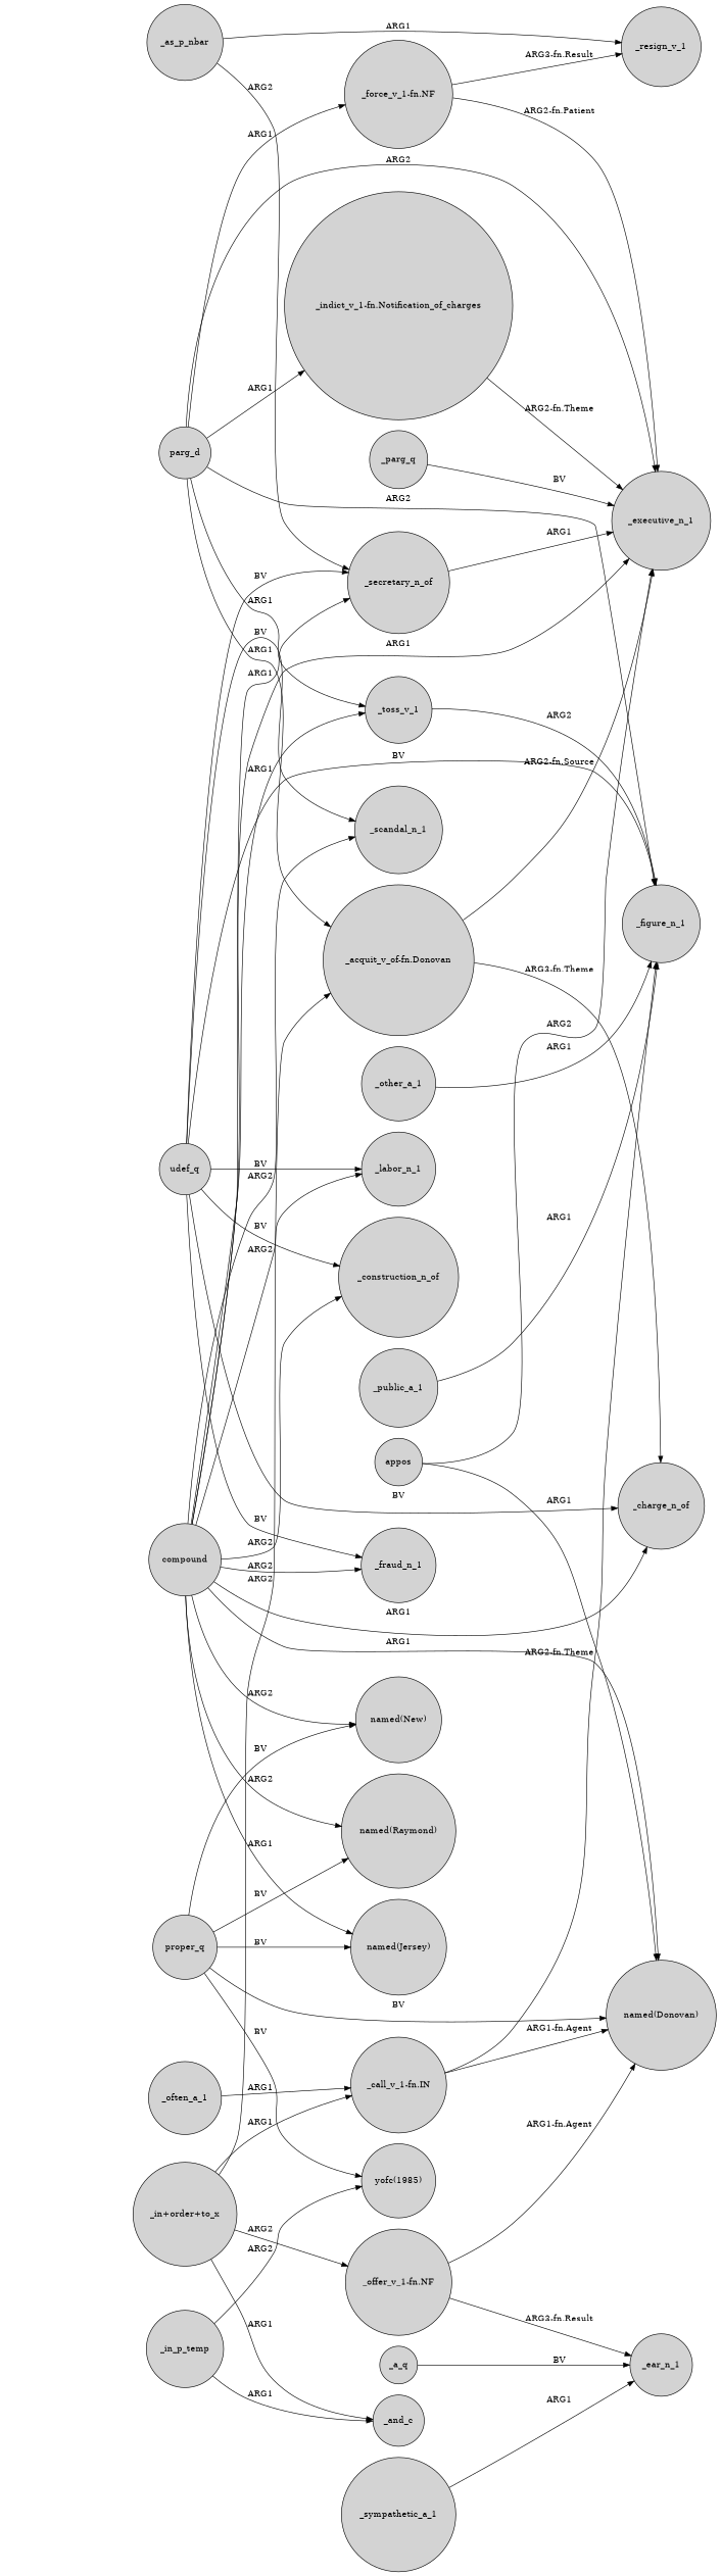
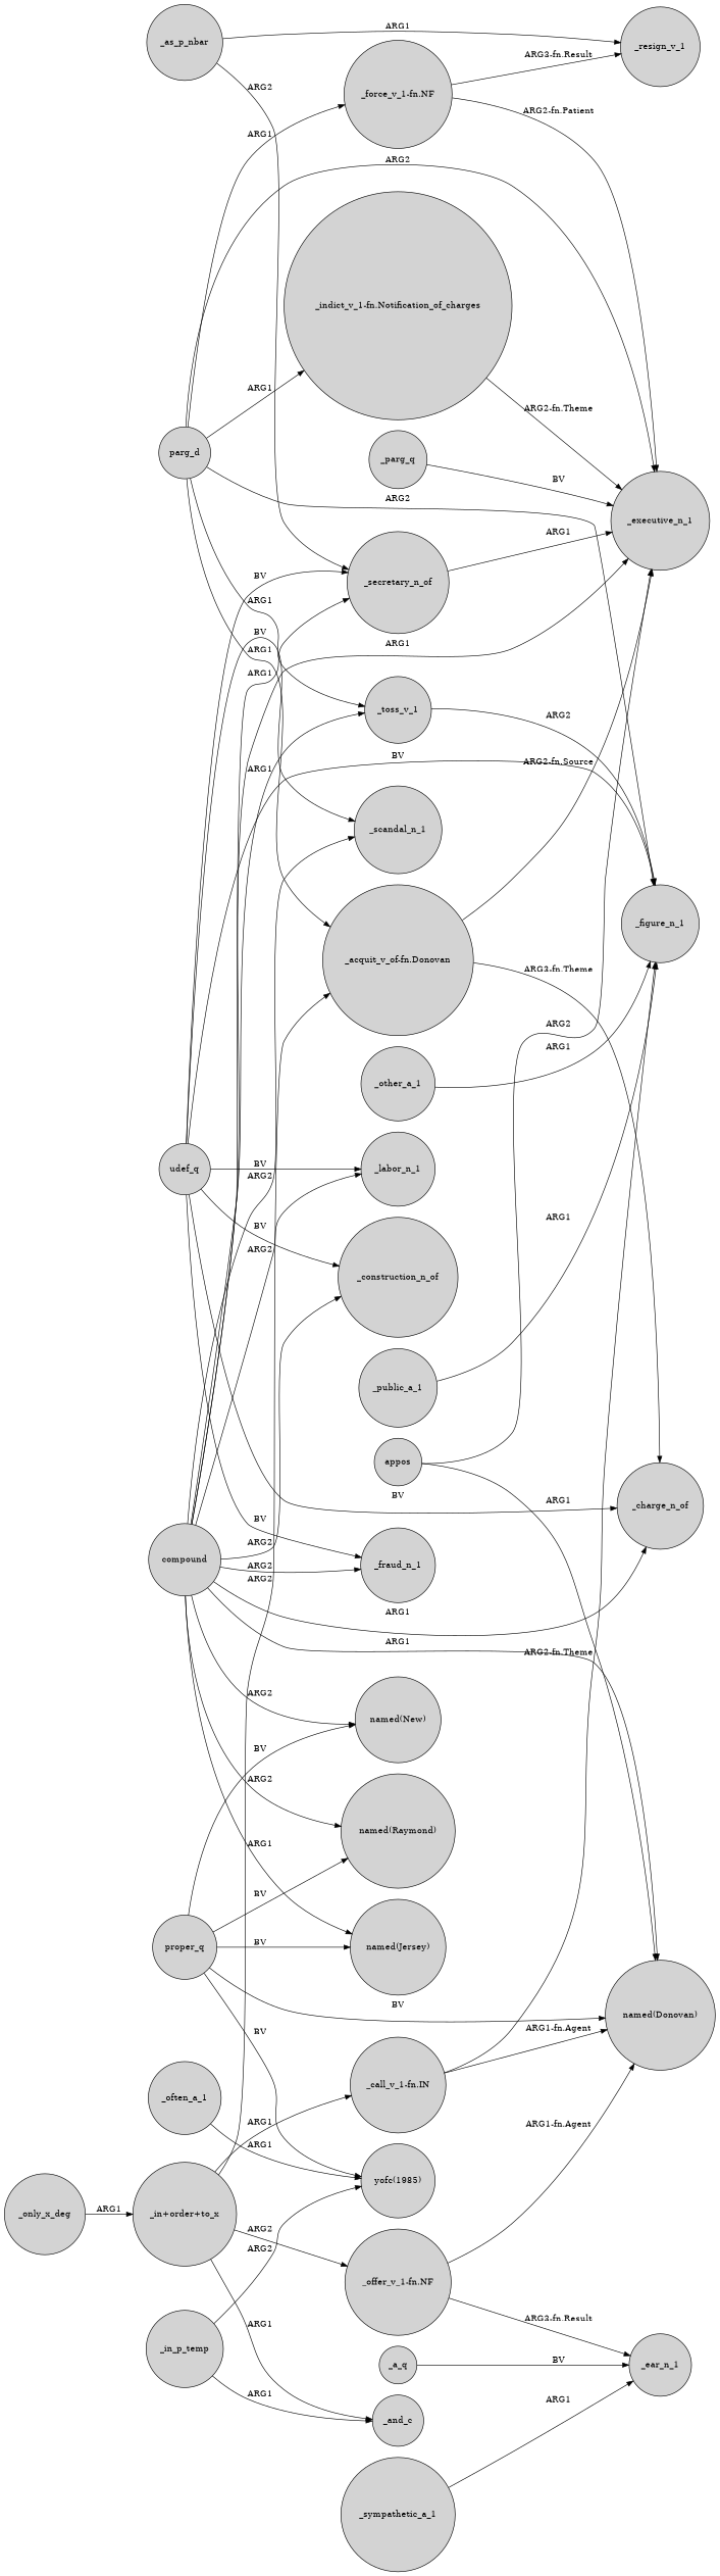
  digraph {
    rankdir=LR
    node [shape=circle style=filled]
    _as_p_nbar
    _secretary_n_of
    _resign_v_1
    _executive_n_1
    udef_q
    _scandal_n_1
    _labor_n_1
    _charge_n_of
    _fraud_n_1
    _figure_n_1
    _construction_n_of
    "_indict_v_1-fn.Notification_of_charges"
    _a_q
    _ear_n_1
    "_offer_v_1-fn.NF"
    "named(Donovan)"
    "_call_v_1-fn.IN"
    compound
    "named(New)"
    "named(Raymond)"
    _toss_v_1
    "named(Jersey)"
    parg_d
    "_force_v_1-fn.NF"
    n25 [label="_acquit_v_of-fn.Donovan"]
    "_in+order+to_x"
    _and_c
    n28 [label=_parg_q]
    proper_q
    "yofc(1985)"
    _in_p_temp
    appos
+   _only_x_deg
    _public_a_1
    _other_a_1
    _often_a_1
    _sympathetic_a_1
    _as_p_nbar -> _secretary_n_of [label=ARG2]
    _as_p_nbar -> _resign_v_1 [label=ARG1]
    _secretary_n_of -> _executive_n_1 [label=ARG1]
    udef_q -> _secretary_n_of [label=BV]
    udef_q -> _scandal_n_1 [label=BV]
    udef_q -> _labor_n_1 [label=BV]
    udef_q -> _charge_n_of [label=BV]
    udef_q -> _fraud_n_1 [label=BV]
    udef_q -> _figure_n_1 [label=BV]
    udef_q -> _construction_n_of [label=BV]
    "_indict_v_1-fn.Notification_of_charges" -> _executive_n_1 [label="ARG2-fn.Theme"]
    _a_q -> _ear_n_1 [label=BV]
    "_offer_v_1-fn.NF" -> _ear_n_1 [label="ARG3-fn.Result"]
    "_offer_v_1-fn.NF" -> "named(Donovan)" [label="ARG1-fn.Agent"]
    "_call_v_1-fn.IN" -> _figure_n_1 [label="ARG2-fn.Theme"]
    "_call_v_1-fn.IN" -> "named(Donovan)" [label="ARG1-fn.Agent"]
    compound -> _secretary_n_of [label=ARG1]
    compound -> _executive_n_1 [label=ARG1]
    compound -> _scandal_n_1 [label=ARG2]
    compound -> _labor_n_1 [label=ARG2]
    compound -> _charge_n_of [label=ARG1]
    compound -> _fraud_n_1 [label=ARG2]
    compound -> _construction_n_of [label=ARG2]
    compound -> "named(Donovan)" [label=ARG1]
    compound -> "named(New)" [label=ARG2]
    compound -> "named(Raymond)" [label=ARG2]
    compound -> _toss_v_1 [label=ARG1]
    compound -> "named(Jersey)" [label=ARG1]
    _toss_v_1 -> _figure_n_1 [label=ARG2]
    parg_d -> _executive_n_1 [label=ARG2]
    parg_d -> _figure_n_1 [label=ARG2]
    parg_d -> "_indict_v_1-fn.Notification_of_charges" [label=ARG1]
    parg_d -> _toss_v_1 [label=ARG1]
    parg_d -> "_force_v_1-fn.NF" [label=ARG1]
    parg_d -> n25 [label=ARG1]
    "_force_v_1-fn.NF" -> _resign_v_1 [label="ARG3-fn.Result"]
    "_force_v_1-fn.NF" -> _executive_n_1 [label="ARG2-fn.Patient"]
    n25 -> _executive_n_1 [label="ARG2-fn.Source"]
    n25 -> _charge_n_of [label="ARG3-fn.Theme"]
    "_in+order+to_x" -> "_offer_v_1-fn.NF" [label=ARG2]
    "_in+order+to_x" -> "_call_v_1-fn.IN" [label=ARG1]
    "_in+order+to_x" -> n25 [label=ARG2]
    "_in+order+to_x" -> _and_c [label=ARG1]
    n28 -> _executive_n_1 [label=BV]
    proper_q -> "named(Donovan)" [label=BV]
    proper_q -> "named(New)" [label=BV]
    proper_q -> "named(Raymond)" [label=BV]
    proper_q -> "named(Jersey)" [label=BV]
    proper_q -> "yofc(1985)" [label=BV]
    _in_p_temp -> _and_c [label=ARG1]
    _in_p_temp -> "yofc(1985)" [label=ARG2]
    appos -> _executive_n_1 [label=ARG2]
    appos -> "named(Donovan)" [label=ARG1]
+   _only_x_deg -> "_in+order+to_x" [label=ARG1]
    _public_a_1 -> _figure_n_1 [label=ARG1]
    _other_a_1 -> _figure_n_1 [label=ARG1]
-   _often_a_1 -> "_call_v_1-fn.IN" [label=ARG1]
+   _often_a_1 -> "yofc(1985)" [label=ARG1]
    _sympathetic_a_1 -> _ear_n_1 [label=ARG1]
  }
